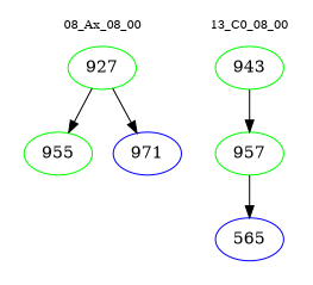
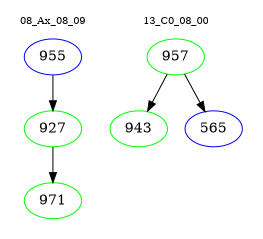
  digraph {
    node [color=green]
    edge [color=black]
-   n1 [label=955]
+   n1 [color=blue label=955]
    n2 [label=927]
-   n3 [color=blue label=971]
+   n3 [label=971]
    n4 [label=957]
    n5 [label=943]
    n6 [color=blue label=565]
    subgraph cluster_1 {
      color=white
      fontsize=10
-     label="08_Ax_08_00"
+     label="08_Ax_08_09"
      n1
      n2
      n3
    }
    subgraph cluster_2 {
      color=white
      fontsize=10
      label="13_C0_08_00"
      n4
      n5
      n6
    }
-   n2 -> n1
+   n1 -> n2
    n2 -> n3
-   n5 -> n4
+   n4 -> n5
    n4 -> n6
  }
